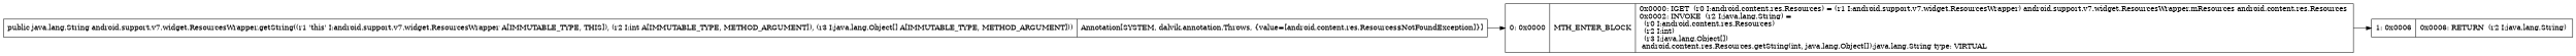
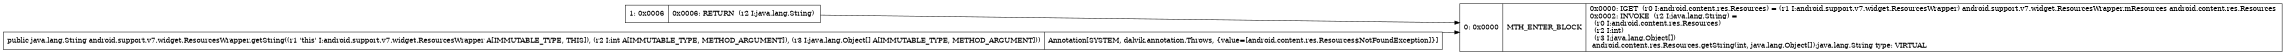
  digraph {
    rankdir=LR
    node [shape=record]
    n1 [label="{0\:\ 0x0000|MTH_ENTER_BLOCK\l|0x0000: IGET  (r0 I:android.content.res.Resources) = (r1 I:android.support.v7.widget.ResourcesWrapper) android.support.v7.widget.ResourcesWrapper.mResources android.content.res.Resources \l0x0002: INVOKE  (r2 I:java.lang.String) = \l  (r0 I:android.content.res.Resources)\l  (r2 I:int)\l  (r3 I:java.lang.Object[])\l android.content.res.Resources.getString(int, java.lang.Object[]):java.lang.String type: VIRTUAL \l}"]
    n2 [label="{1\:\ 0x0006|0x0006: RETURN  (r2 I:java.lang.String) \l}"]
    n3 [label="{public java.lang.String android.support.v7.widget.ResourcesWrapper.getString((r1 'this' I:android.support.v7.widget.ResourcesWrapper A[IMMUTABLE_TYPE, THIS]), (r2 I:int A[IMMUTABLE_TYPE, METHOD_ARGUMENT]), (r3 I:java.lang.Object[] A[IMMUTABLE_TYPE, METHOD_ARGUMENT]))  | Annotation[SYSTEM, dalvik.annotation.Throws, \{value=[android.content.res.Resources$NotFoundException]\}]\l}"]
-   n1 -> n2
+   n2 -> n1
    n3 -> n1
  }
